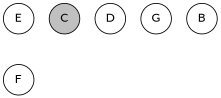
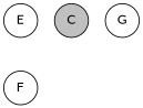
  graph {
    fontname=Lato
    mindist=.1
    node [fillcolor=white fontname=Lato margin=0 shape=circle style=filled]
    edge [fontname=Lato style=invis]
    E
    F
    C [fillcolor=gray]
-   D
    G
-   B
    subgraph sub_1 {
      E
      F
    }
    E -- F
    F -- F
  }
